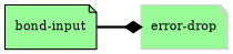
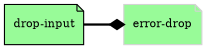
  digraph {
    rankdir=LR
    node [fillcolor=palegreen fontcolor=black fontsize=10 shape=note style=filled]
-   "bond-input" [color=black]
+   "bond-input" [color=black label="drop-input"]
    "error-drop" [color=lightgray]
    "bond-input" -> "error-drop" [fontsize=8 style=bold arrowhead=diamond]
  }
